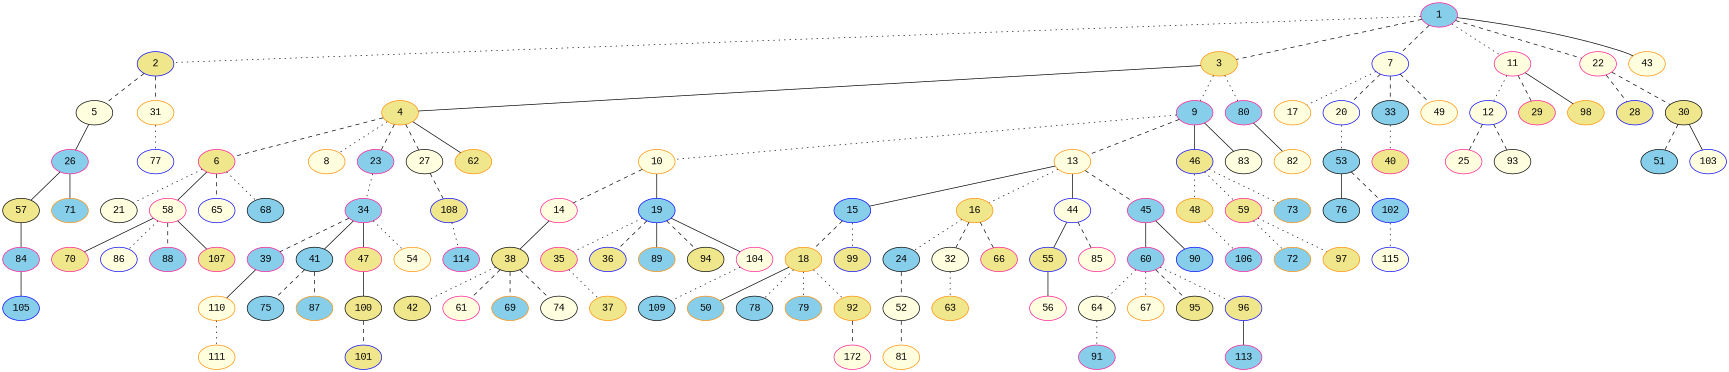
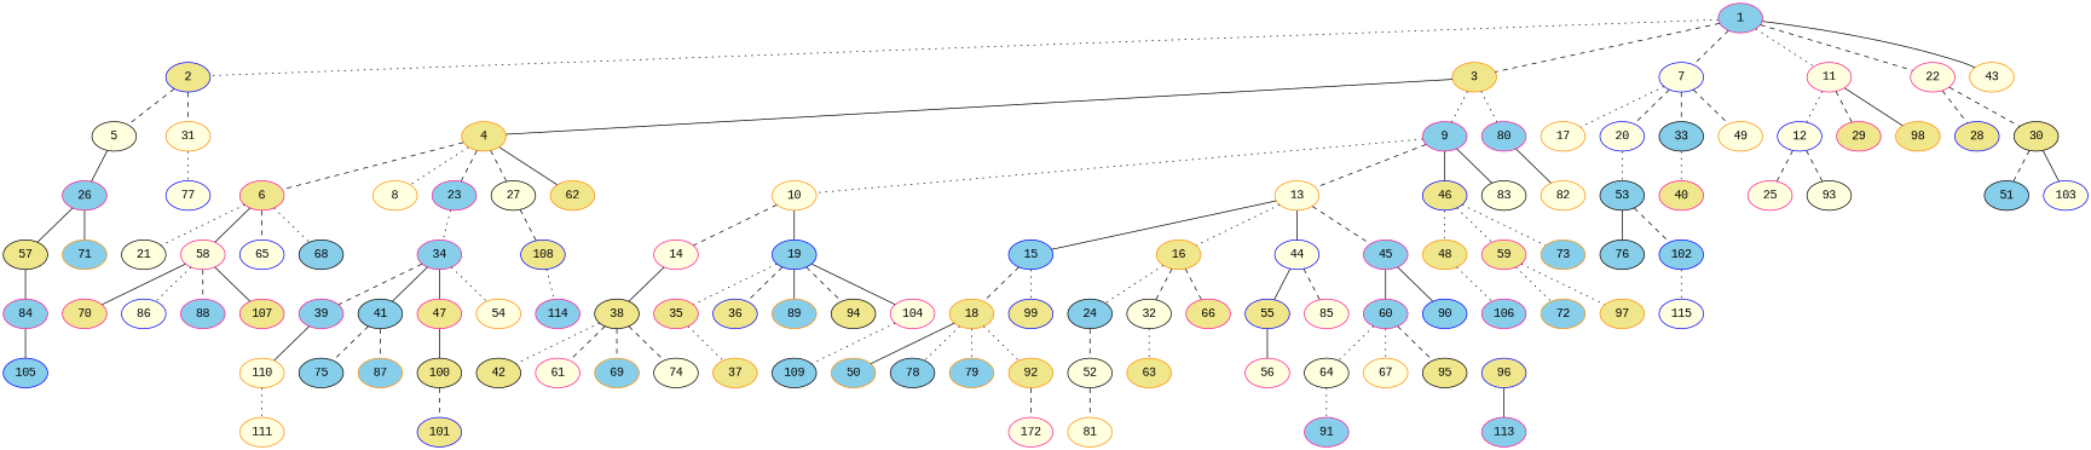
  graph {
    fontname="Liberation Mono"
    node [color=deeppink fillcolor=lightyellow fontname="Liberation Mono" style=filled]
    edge [fontname="Liberation Mono" style=dashed]
    1 [fillcolor=skyblue]
    2 [color=blue fillcolor=khaki]
    3 [color=darkorange fillcolor=khaki]
    7 [color=blue]
    11
    22
    43 [color=darkorange]
    5 [color=black]
    31 [color=darkorange]
    4 [color=darkorange fillcolor=khaki]
    9 [fillcolor=skyblue]
    80 [fillcolor=skyblue]
    17 [color=darkorange]
    20 [color=blue]
    33 [color=black fillcolor=skyblue]
    49 [color=darkorange]
    12 [color=blue]
    29 [fillcolor=khaki]
    98 [color=darkorange fillcolor=khaki]
    28 [color=blue fillcolor=khaki]
    30 [color=black fillcolor=khaki]
    26 [fillcolor=skyblue]
    77 [color=blue]
    6 [fillcolor=khaki]
    8 [color=darkorange]
    23 [fillcolor=skyblue]
    27 [color=black]
    62 [color=darkorange fillcolor=khaki]
    10 [color=darkorange]
    13 [color=darkorange]
    46 [color=blue fillcolor=khaki]
    83 [color=black]
    82 [color=darkorange]
    21 [color=black]
    58
    65 [color=blue]
    68 [color=black fillcolor=skyblue]
    34 [fillcolor=skyblue]
    108 [color=blue fillcolor=khaki]
    57 [color=black fillcolor=khaki]
    71 [color=darkorange fillcolor=skyblue]
    70 [fillcolor=khaki]
    86 [color=blue]
    88 [fillcolor=skyblue]
    107 [fillcolor=khaki]
    53 [color=black fillcolor=skyblue]
    40 [fillcolor=khaki]
    14
    19 [color=blue fillcolor=skyblue]
    15 [color=blue fillcolor=skyblue]
    16 [color=darkorange fillcolor=khaki]
    44 [color=blue]
    45 [fillcolor=skyblue]
    48 [color=darkorange fillcolor=khaki]
    59 [fillcolor=khaki]
    73 [color=darkorange fillcolor=skyblue]
    38 [color=black fillcolor=khaki]
    35 [fillcolor=khaki]
    36 [color=blue fillcolor=khaki]
    89 [color=darkorange fillcolor=skyblue]
    94 [color=black fillcolor=khaki]
    104
    25
    93 [color=black]
    18 [color=darkorange fillcolor=khaki]
    99 [color=blue fillcolor=khaki]
    24 [color=black fillcolor=skyblue]
    32 [color=black]
    66 [fillcolor=khaki]
    55 [color=blue fillcolor=khaki]
    85
    60 [fillcolor=skyblue]
    90 [color=blue fillcolor=skyblue]
    42 [color=black fillcolor=khaki]
    61
    69 [color=darkorange fillcolor=skyblue]
    74 [color=black]
    50 [color=darkorange fillcolor=skyblue]
    78 [color=black fillcolor=skyblue]
    79 [color=darkorange fillcolor=skyblue]
    92 [color=darkorange fillcolor=khaki]
    52 [color=black]
    63 [color=darkorange fillcolor=khaki]
    n84 [label=172]
    37 [color=darkorange fillcolor=khaki]
    109 [color=black fillcolor=skyblue]
    76 [color=black fillcolor=skyblue]
    102 [color=blue fillcolor=skyblue]
    51 [color=black fillcolor=skyblue]
    103 [color=blue]
    39 [fillcolor=skyblue]
    41 [color=black fillcolor=skyblue]
    47 [fillcolor=khaki]
    54 [color=darkorange]
    81 [color=darkorange]
    84 [fillcolor=skyblue]
    114 [fillcolor=skyblue]
    110 [color=darkorange]
    75 [color=black fillcolor=skyblue]
    87 [color=darkorange fillcolor=skyblue]
    100 [color=black fillcolor=khaki]
    111 [color=darkorange]
    56
    64 [color=black]
    67 [color=darkorange]
    95 [color=black fillcolor=khaki]
    96 [color=blue fillcolor=khaki]
    106 [fillcolor=skyblue]
    72 [color=darkorange fillcolor=skyblue]
    97 [color=darkorange fillcolor=khaki]
    101 [color=blue fillcolor=khaki]
    115 [color=blue]
    105 [color=blue fillcolor=skyblue]
    91 [fillcolor=skyblue]
    113 [fillcolor=skyblue]
    1 -- 2 [style=dotted]
    1 -- 3
    1 -- 7
    1 -- 11 [style=dotted]
    1 -- 22
    1 -- 43 [style=solid]
    2 -- 5
    2 -- 31
    3 -- 4 [style=solid]
    3 -- 9 [style=dotted]
    3 -- 80 [style=dotted]
    7 -- 17 [style=dotted]
    7 -- 20
    7 -- 33
    7 -- 49
    11 -- 12 [style=dotted]
    11 -- 29
    11 -- 98 [style=solid]
    22 -- 28
    22 -- 30
    5 -- 26 [style=solid]
    31 -- 77 [style=dotted]
    4 -- 6
    4 -- 8 [style=dotted]
    4 -- 23
    4 -- 27
    4 -- 62 [style=solid]
    9 -- 10 [style=dotted]
    9 -- 13
    9 -- 46 [style=solid]
    9 -- 83 [style=solid]
    80 -- 82 [style=solid]
    20 -- 53 [style=dotted]
    33 -- 40 [style=dotted]
    12 -- 25
    12 -- 93
    30 -- 51
    30 -- 103 [style=solid]
    26 -- 57 [style=solid]
    26 -- 71 [style=solid]
    6 -- 21 [style=dotted]
    6 -- 58 [style=solid]
    6 -- 65
    6 -- 68 [style=dotted]
    23 -- 34 [style=dotted]
    27 -- 108
    10 -- 14
    10 -- 19 [style=solid]
    13 -- 15 [style=solid]
    13 -- 16 [style=dotted]
    13 -- 44 [style=solid]
    13 -- 45
    46 -- 48 [style=dotted]
    46 -- 59 [style=dotted]
    46 -- 73 [style=dotted]
    58 -- 70 [style=solid]
    58 -- 86 [style=dotted]
    58 -- 88
    58 -- 107 [style=solid]
    34 -- 39
    34 -- 41 [style=solid]
    34 -- 47 [style=solid]
    34 -- 54 [style=dotted]
    108 -- 114 [style=dotted]
    57 -- 84 [style=solid]
    53 -- 76 [style=solid]
    53 -- 102
    14 -- 38 [style=solid]
    19 -- 35 [style=dotted]
    19 -- 36
    19 -- 89 [style=solid]
    19 -- 94
    19 -- 104 [style=solid]
    15 -- 18
    15 -- 99 [style=dotted]
    16 -- 24 [style=dotted]
    16 -- 32
    16 -- 66
    44 -- 55 [style=solid]
    44 -- 85
    45 -- 60 [style=solid]
    45 -- 90 [style=solid]
    48 -- 106 [style=dotted]
    59 -- 72 [style=dotted]
    59 -- 97 [style=dotted]
    38 -- 42 [style=dotted]
    38 -- 61
    38 -- 69
    38 -- 74
    35 -- 37 [style=dotted]
    104 -- 109 [style=dotted]
    18 -- 50 [style=solid]
    18 -- 78 [style=dotted]
    18 -- 79 [style=dotted]
    18 -- 92 [style=dotted]
    24 -- 52
    32 -- 63 [style=dotted]
    55 -- 56 [style=solid]
    60 -- 64 [style=dotted]
    60 -- 67 [style=dotted]
    60 -- 95
-   60 -- 96 [style=dotted]
    92 -- n84
    52 -- 81
    102 -- 115 [style=dotted]
    39 -- 110 [style=solid]
    41 -- 75
    41 -- 87
    47 -- 100 [style=solid]
    84 -- 105 [style=solid]
    110 -- 111 [style=dotted]
    100 -- 101
    64 -- 91 [style=dotted]
    96 -- 113 [style=solid]
  }
